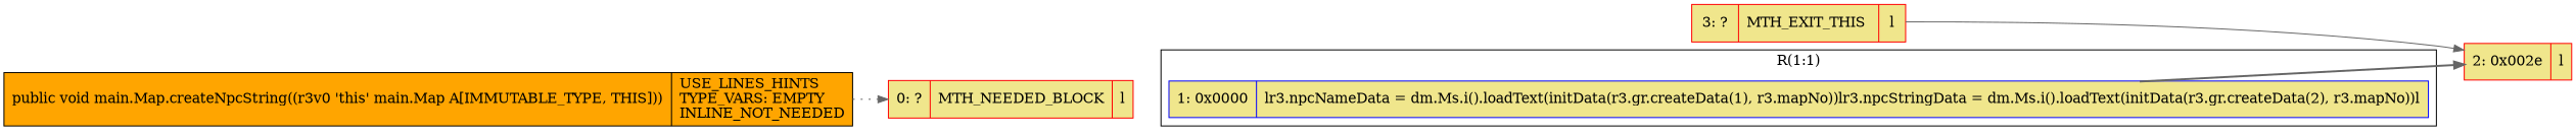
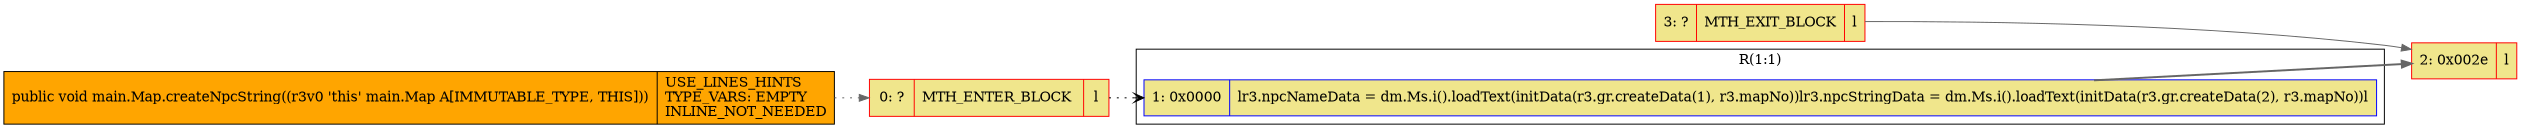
  digraph {
    rankdir=LR
    node [color=red fillcolor=khaki shape=record style=filled]
    edge [arrowhead=normal color=gray40 style=dotted]
    n1 [color=blue label="{1\:\ 0x0000|lr3.npcNameData = dm.Ms.i().loadText(initData(r3.gr.createData(1), r3.mapNo))lr3.npcStringData = dm.Ms.i().loadText(initData(r3.gr.createData(2), r3.mapNo))l}"]
    n2 [label="{2\:\ 0x002e|l}"]
-   n3 [label="{0\:\ ?|MTH_NEEDED_BLOCK\l|l}"]
-   n4 [label="{3\:\ ?|MTH_EXIT_THIS\l|l}"]
+   n3 [label="{0\:\ ?|MTH_ENTER_BLOCK\l|l}"]
+   n4 [label="{3\:\ ?|MTH_EXIT_BLOCK\l|l}"]
    n5 [fillcolor=orange label="{public void main.Map.createNpcString((r3v0 'this' main.Map A[IMMUTABLE_TYPE, THIS]))  | USE_LINES_HINTS\lTYPE_VARS: EMPTY\lINLINE_NOT_NEEDED\l}" color=""]
    subgraph cluster_1 {
      label="R(1:1)"
      n1
    }
    n1 -> n2 [style=bold]
+   n3 -> n1 [arrowhead=vee color=black]
    n4 -> n2 [style=solid]
    n5 -> n3
  }
